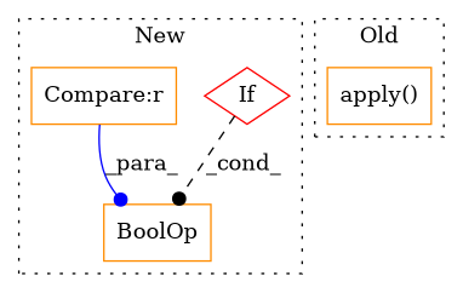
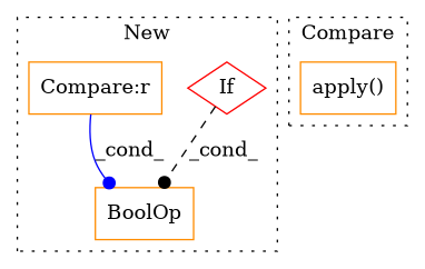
  digraph {
    node [color=darkorange shape=box]
    edge [arrowhead=dot]
    n1 [a=72 l=74 label=BoolOp s=4379]
    n2 [a=96 color=red l=3 label=If s=4376 shape=diamond]
    n3 [a=40 l=44 label="Compare:r" s=4409]
    n4 [a=75 l="27,1" label="apply()" s="7388,8527"]
    subgraph cluster_1 {
      label=New
      style=dotted
      n1
      n2
      n3
    }
    subgraph cluster_2 {
-     label=Old
+     label=Compare
      style=dotted
      n4
    }
    n2 -> n1 [color=black label=_cond_ style=dashed]
-   n3 -> n1 [color=blue label=_para_ style=solid]
+   n3 -> n1 [color=blue label=_cond_ style=solid]
  }
